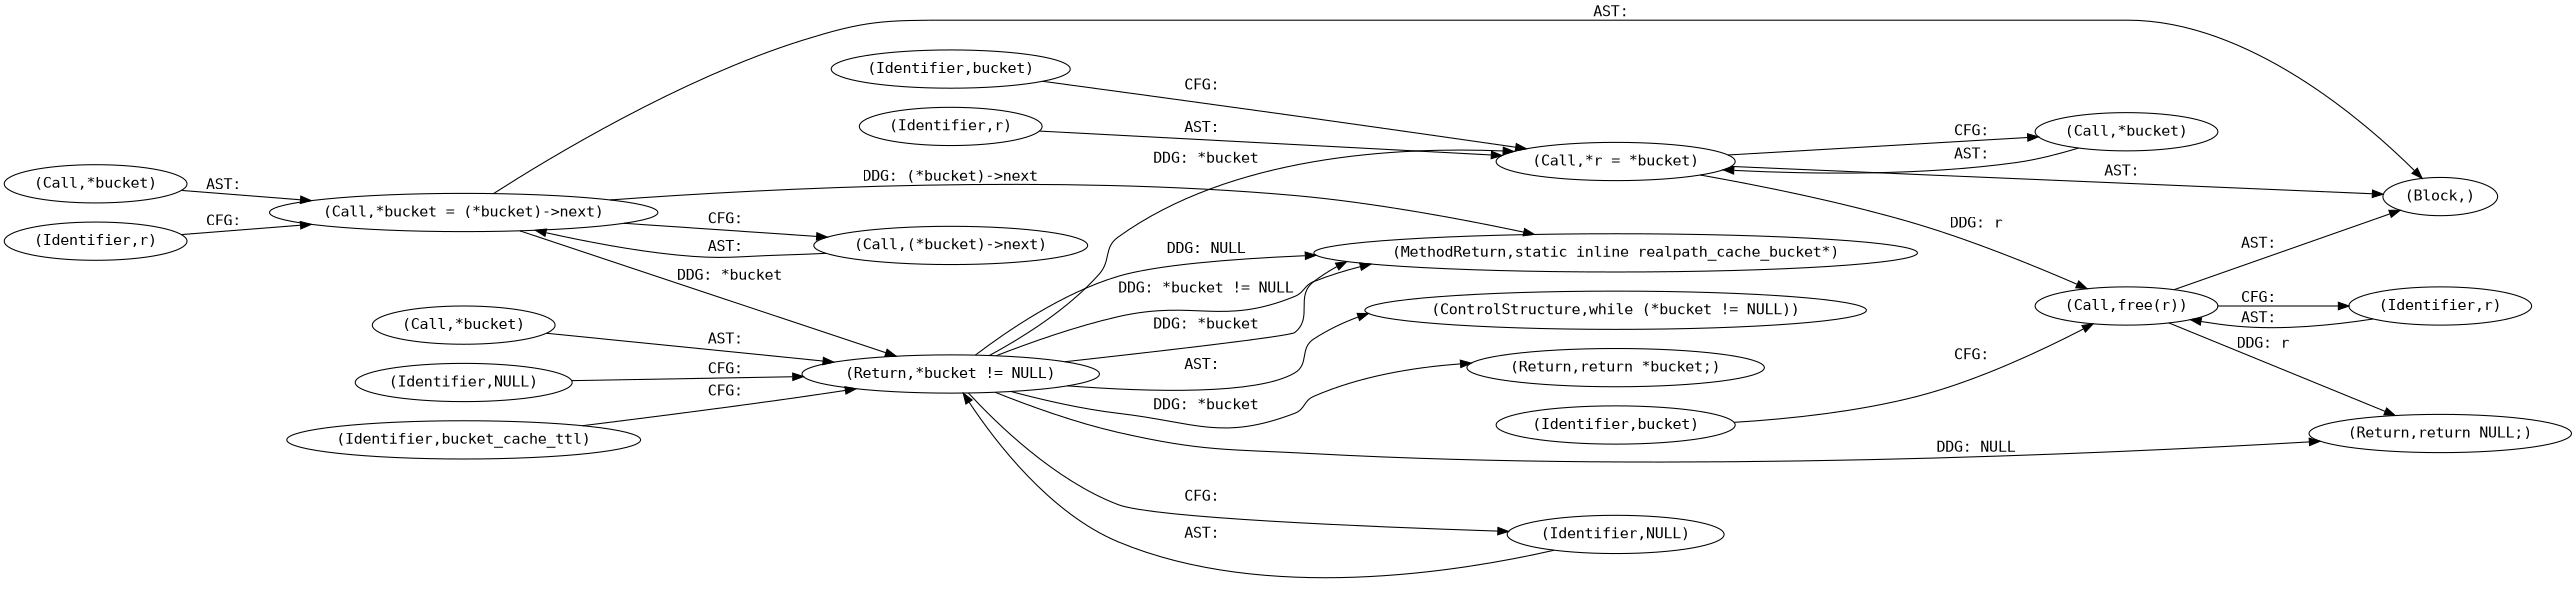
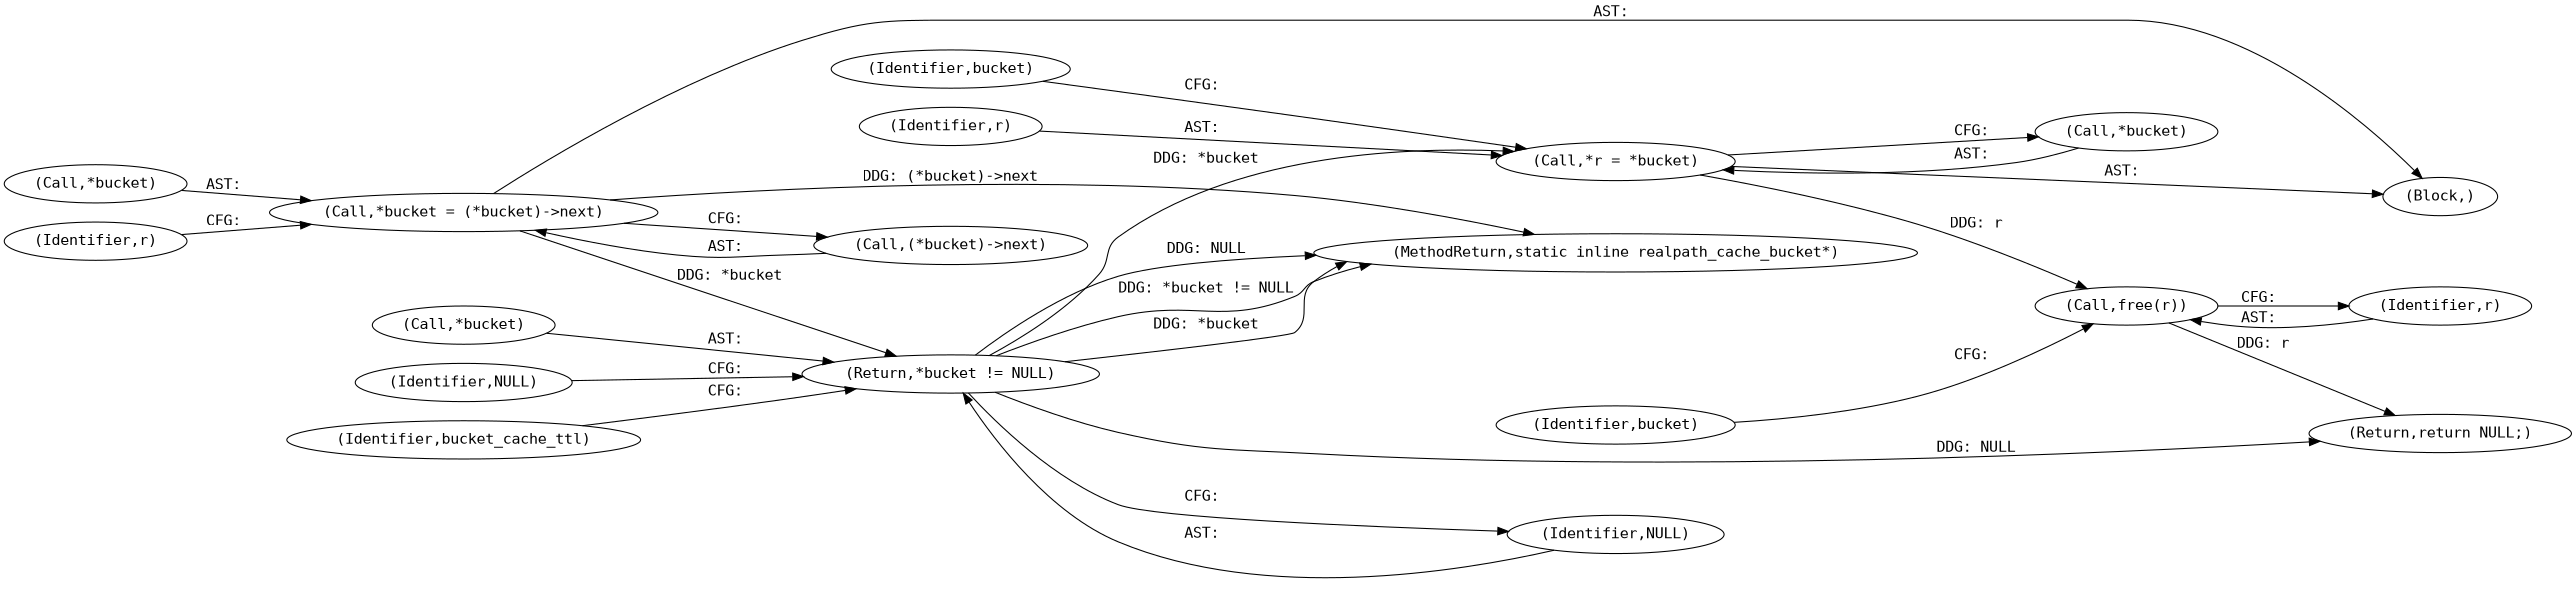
  digraph {
    fontname="DejaVu Sans Mono"
    rankdir=LR
    node [fontname="DejaVu Sans Mono"]
    edge [fontname="DejaVu Sans Mono"]
    n1 [label="(Call,free(r))"]
    n2 [label="(Block,)"]
    n3 [label="(Identifier,r)"]
    n4 [label="(Return,return NULL;)"]
    n5 [label="(MethodReturn,static inline realpath_cache_bucket*)"]
    n6 [label="(Call,*r = *bucket)"]
    n7 [label="(Call,*bucket)"]
    n8 [label="(Return,*bucket != NULL)"]
-   n9 [label="(ControlStructure,while (*bucket != NULL))"]
-   n10 [label="(Return,return *bucket;)"]
    n11 [label="(Identifier,NULL)"]
    n12 [label="(Call,*bucket = (*bucket)->next)"]
    n13 [label="(Call,(*bucket)->next)"]
    n14 [label="(Identifier,bucket)"]
    n15 [label="(Identifier,bucket)"]
    n16 [label="(Identifier,bucket_cache_ttl)"]
    n17 [label="(Call,*bucket)"]
    n18 [label="(Call,*bucket)"]
    n19 [label="(Identifier,r)"]
    n20 [label="(Identifier,r)"]
    n21 [label="(Identifier,NULL)"]
-   n1 -> n2 [label="AST: "]
    n1 -> n3 [label="CFG: "]
    n1 -> n4 [label="DDG: r"]
    n3 -> n1 [label="AST: "]
    n6 -> n1 [label="DDG: r"]
    n6 -> n2 [label="AST: "]
    n6 -> n7 [label="CFG: "]
    n7 -> n6 [label="AST: "]
    n8 -> n4 [label="DDG: NULL"]
    n8 -> n5 [label="DDG: *bucket"]
    n8 -> n5 [label="DDG: NULL"]
    n8 -> n5 [label="DDG: *bucket != NULL"]
    n8 -> n6 [label="DDG: *bucket"]
-   n8 -> n9 [label="AST: "]
-   n8 -> n10 [label="DDG: *bucket"]
    n8 -> n11 [label="CFG: "]
    n11 -> n8 [label="AST: "]
    n12 -> n2 [label="AST: "]
    n12 -> n5 [label="DDG: (*bucket)->next"]
    n12 -> n8 [label="DDG: *bucket"]
    n12 -> n13 [label="CFG: "]
    n13 -> n12 [label="AST: "]
    n14 -> n1 [label="CFG: "]
    n15 -> n6 [label="CFG: "]
    n16 -> n8 [label="CFG: "]
    n17 -> n12 [label="AST: "]
    n18 -> n8 [label="AST: "]
    n19 -> n6 [label="AST: "]
    n20 -> n12 [label="CFG: "]
    n21 -> n8 [label="CFG: "]
  }
